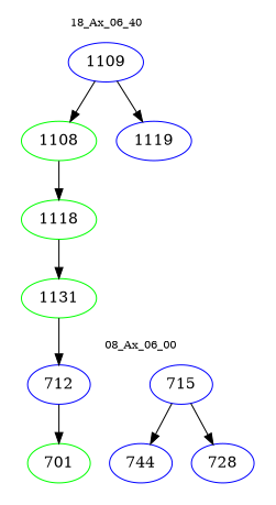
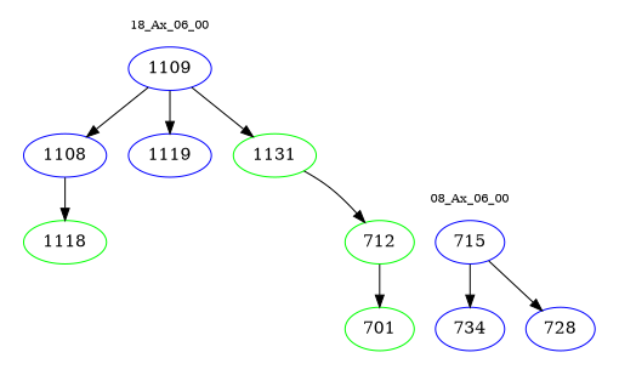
  digraph {
    node [color=blue]
    edge [color=black]
    n1 [label=1109]
-   n2 [color=green label=1108]
+   n2 [label=1108]
    n3 [label=1119]
    n4 [color=green label=1131]
    n5 [color=green label=1118]
    n6 [label=715]
-   n7 [label=712]
-   n8 [label=744]
+   n7 [color=green label=712]
+   n8 [label=734]
    n9 [label=728]
    n10 [color=green label=701]
    subgraph cluster_1 {
      color=white
      fontsize=10
-     label="18_Ax_06_40"
+     label="18_Ax_06_00"
      n1
      n2
      n3
      n4
      n5
    }
    subgraph cluster_2 {
      color=white
      fontsize=10
      label="08_Ax_06_00"
      n6
      n7
      n8
      n9
      n10
    }
    n1 -> n2
    n1 -> n3
-   n5 -> n4
+   n1 -> n4
    n2 -> n5
    n4 -> n7
    n6 -> n8
    n6 -> n9
    n7 -> n10
  }
